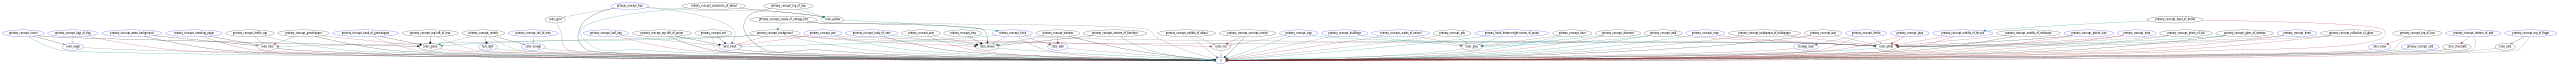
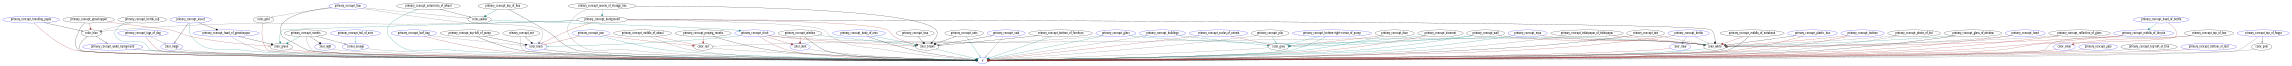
  strict digraph {
    fontname="Fira Sans"
    node [color=black fontname="Fira Sans"]
    edge [arrowhead=onormal color=brown fontname="Fira Sans"]
    primary_concept_rope [color=blue]
    y [color=blue]
    color_white
    primary_concept_insect [color=blue]
    color_green
    color_beige [color=blue]
    color_grey
    primary_concept_buildings [color=blue]
    primary_concept_scales_of_animal [color=blue]
    primary_concept_body_of_ants [color=blue]
    color_brown
    primary_concept_tail_of_ants [color=blue]
-   color_orange [color=blue]
+   color_orange [color=blue label=corner_orange]
    primary_concept_top_of_box
    color_silver [color=blue]
    n16 [color=blue label=primary_concept_leaf_bag]
    color_black [color=blue]
    primary_concept_ants
    primary_concept_pile
    primary_concept_background
    color_blue
    primary_concept_wall
    primary_concept_bee [color=blue]
    color_yellow
    color_gold
    primary_concept_clock [color=blue]
    primary_concept_grasshopper
    primary_concept_seal [color=blue]
    primary_concept_water_background [color=blue]
    primary_concept_toiletpaper_of_toiletpaper
    primary_concept_onesie_of_storage_box
-   color_light [color=blue label=text_light]
+   color_light [color=blue]
    primary_concept_middle_of_wheel
    color_red
    primary_concept_outercircle_of_wheel
    primary_concept_legs_of_dog [color=blue]
-   "primary_concept_bottom-right-corner_of_pump" [color=blue label="primary_head_bottom-right-corner_of_pump"]
+   "primary_concept_bottom-right-corner_of_pump" [color=blue]
    "primary_concept_top-left_of_pump"
    primary_concept_head_of_grasshopper [color=blue]
    primary_concept_branding_paper [color=blue]
    primary_concept_text
    primary_concept_bottle [color=blue]
-   color_clear [color=blue label=storage_clear]
+   color_clear [color=blue]
    primary_concept_bottle_cap
    primary_concept_pipe [color=blue]
    primary_concept_ant
    primary_concept_middle_of_bicycle [color=blue]
    primary_concept_tree
    "primary_concept_top-left_of_tree"
-   primary_concept_sign [color=blue]
+   primary_concept_sign [color=blue label=primary_concept_glass]
    primary_concept_middle_of_notebook
    primary_concept_plastic_box [color=blue]
-   primary_concept_note [color=blue]
+   primary_concept_note [color=blue label=primary_concept_bottom]
    primary_concept_photo_of_kid
    primary_concept_top_of_bee
    color_dark [color=blue]
    primary_concept_mantis
    primary_concept_door
    primary_concept_doormat
    primary_concept_bottom_of_leaf [color=blue]
-   color_chocolate
-   primary_concept_praying_mantis [label=primary_concept_concept_mantis]
+   primary_concept_praying_mantis
    primary_concept_top_of_finger [color=blue]
    color_pink
-   primary_concept_head_of_bottle
+   primary_concept_head_of_bottle [color=blue]
    primary_concept_bottom_of_furniture
    primary_concept_window
    primary_concept_glass_of_window
    primary_concept_hand [color=blue]
    primary_concept_reflection_of_glass
    primary_concept_pen [color=blue]
    primary_concept_rope -> y [arrowhead=box color=teal]
    primary_concept_rope -> color_white
    color_white -> y [arrowhead=box color=teal]
    primary_concept_insect -> y [color=teal]
-   primary_concept_insect -> color_green [arrowhead=diamond color=black]
+   primary_concept_insect -> primary_concept_head_of_grasshopper [arrowhead=diamond color=black]
    primary_concept_insect -> color_beige [color=black]
    color_green -> y [arrowhead=diamond]
    color_beige -> y [arrowhead=box color=gray40]
    color_grey -> y [arrowhead=diamond color=gray40]
    primary_concept_buildings -> y [arrowhead=diamond color=gray40]
    primary_concept_buildings -> color_grey [arrowhead=diamond color=teal]
    primary_concept_scales_of_animal -> y [arrowhead=box]
    primary_concept_scales_of_animal -> color_grey
    primary_concept_body_of_ants -> y [arrowhead=diamond color=black]
    primary_concept_body_of_ants -> color_brown [arrowhead=box color=teal]
    color_brown -> y [arrowhead=box color=teal]
    primary_concept_tail_of_ants -> color_orange [color=teal]
    color_orange -> y [arrowhead=diamond color=gray40]
    primary_concept_top_of_box -> y [arrowhead=box color=gray40]
    primary_concept_top_of_box -> color_silver [arrowhead=diamond]
    color_silver -> y [arrowhead=box]
    n16 -> y [arrowhead=diamond]
    n16 -> color_black [color=gray40]
    color_black -> y [color=black]
-   primary_concept_ants -> y
+   primary_concept_ants -> y [color=teal]
    primary_concept_ants -> color_brown [arrowhead=box color=black]
    primary_concept_pile -> y [arrowhead=diamond color=gray40]
    primary_concept_pile -> color_grey [color=teal]
    primary_concept_background -> y [arrowhead=box color=gray40]
-   primary_concept_background -> color_white [arrowhead=box color=gray40]
+   primary_concept_background -> color_white [arrowhead=box color=black]
    primary_concept_background -> color_green [arrowhead=diamond color=teal]
    primary_concept_background -> color_brown [arrowhead=box]
    primary_concept_background -> color_black
    primary_concept_background -> color_blue [arrowhead=box color=gray40]
    color_blue -> y [arrowhead=box color=black]
    primary_concept_wall -> y [color=teal]
    primary_concept_wall -> color_white [arrowhead=box]
    primary_concept_wall -> color_grey [color=teal]
    primary_concept_bee -> y [arrowhead=diamond color=black]
    primary_concept_bee -> color_black [arrowhead=box color=gray40]
    primary_concept_bee -> color_yellow [color=gray40]
    primary_concept_bee -> color_gold [color=gray40]
    color_yellow -> primary_concept_clock [arrowhead=diamond color=teal]
    color_gold -> y
    primary_concept_clock -> y [arrowhead=diamond]
    primary_concept_clock -> color_white [arrowhead=diamond color=gray40]
    primary_concept_clock -> color_brown
    primary_concept_clock -> color_black [color=teal]
    primary_concept_clock -> color_dark [arrowhead=box]
    primary_concept_grasshopper -> y [color=black]
    primary_concept_grasshopper -> color_green
    primary_concept_grasshopper -> color_blue [arrowhead=diamond]
    primary_concept_seal -> y [color=gray40]
+   primary_concept_seal -> color_brown [color=black]
    primary_concept_water_background -> y [arrowhead=diamond color=black]
-   primary_concept_water_background -> color_blue [color=black]
+   color_blue -> primary_concept_water_background [color=black]
    primary_concept_toiletpaper_of_toiletpaper -> y [arrowhead=box color=gray40]
    primary_concept_toiletpaper_of_toiletpaper -> color_white
    primary_concept_onesie_of_storage_box -> y [color=gray40]
    primary_concept_onesie_of_storage_box -> color_brown [arrowhead=diamond color=black]
    primary_concept_onesie_of_storage_box -> primary_concept_background [arrowhead=diamond color=teal]
    color_light -> y [arrowhead=box color=gray40]
    primary_concept_middle_of_wheel -> y [arrowhead=box color=gray40]
    primary_concept_middle_of_wheel -> color_red
    color_red -> y [color=gray40]
    primary_concept_outercircle_of_wheel -> y [color=teal]
    primary_concept_outercircle_of_wheel -> color_yellow [color=black]
    primary_concept_legs_of_dog -> y [arrowhead=diamond]
    primary_concept_legs_of_dog -> color_beige [color=gray40]
    "primary_concept_bottom-right-corner_of_pump" -> y [color=teal]
    "primary_concept_bottom-right-corner_of_pump" -> color_grey [color=teal]
    "primary_concept_top-left_of_pump" -> y [arrowhead=box color=black]
    "primary_concept_top-left_of_pump" -> color_black [arrowhead=diamond color=black]
    primary_concept_head_of_grasshopper -> y [color=gray40]
    primary_concept_head_of_grasshopper -> color_green [arrowhead=box color=black]
    primary_concept_branding_paper -> y
    primary_concept_branding_paper -> color_blue [color=black]
    primary_concept_text -> y [arrowhead=diamond color=black]
    primary_concept_text -> color_white [color=gray40]
    primary_concept_bottle -> y
    primary_concept_bottle -> color_white [color=gray40]
    primary_concept_bottle -> color_clear [arrowhead=box color=gray40]
    color_clear -> y
    primary_concept_bottle_cap -> y [arrowhead=diamond color=teal]
    primary_concept_bottle_cap -> color_blue [color=gray40]
    primary_concept_pipe -> y [arrowhead=box]
-   primary_concept_pipe -> color_white [arrowhead=box]
    primary_concept_ant -> y [arrowhead=box color=gray40]
    primary_concept_ant -> color_black [arrowhead=diamond color=black]
    primary_concept_middle_of_bicycle -> y [arrowhead=diamond]
    primary_concept_middle_of_bicycle -> color_white [arrowhead=box]
    primary_concept_tree -> color_brown [arrowhead=box color=black]
    "primary_concept_top-left_of_tree" -> y [color=gray40]
-   "primary_concept_top-left_of_tree" -> color_green [arrowhead=box color=black]
    primary_concept_sign -> y [arrowhead=diamond color=teal]
    primary_concept_sign -> color_white [arrowhead=diamond color=teal]
    primary_concept_sign -> color_red [color=gray40]
    primary_concept_middle_of_notebook -> y [arrowhead=diamond color=black]
    primary_concept_middle_of_notebook -> color_white [arrowhead=box]
    primary_concept_plastic_box -> y [arrowhead=diamond]
    primary_concept_plastic_box -> color_white [arrowhead=box color=black]
    primary_concept_note -> y [arrowhead=box]
    primary_concept_note -> color_white [arrowhead=box]
    primary_concept_photo_of_kid -> y [arrowhead=box color=gray40]
    primary_concept_photo_of_kid -> color_white [arrowhead=box color=gray40]
    primary_concept_top_of_bee -> y [color=black]
    primary_concept_top_of_bee -> color_yellow [arrowhead=box color=teal]
    color_dark -> y [arrowhead=diamond color=gray40]
    primary_concept_mantis -> y [color=gray40]
    primary_concept_mantis -> color_green [arrowhead=diamond color=teal]
    primary_concept_mantis -> color_orange [color=black]
    primary_concept_mantis -> color_light [arrowhead=box color=black]
    primary_concept_door -> y [arrowhead=diamond color=teal]
    primary_concept_door -> color_grey
    primary_concept_doormat -> y
    primary_concept_doormat -> color_grey [arrowhead=box color=teal]
    primary_concept_bottom_of_leaf -> y [arrowhead=box]
-   primary_concept_bottom_of_leaf -> color_chocolate [arrowhead=diamond]
-   color_chocolate -> y [arrowhead=diamond color=black]
    primary_concept_praying_mantis -> y [arrowhead=diamond color=black]
    primary_concept_praying_mantis -> color_red [arrowhead=diamond]
    primary_concept_top_of_finger -> y [arrowhead=diamond color=gray40]
    primary_concept_top_of_finger -> color_pink [color=black]
    color_pink -> y [arrowhead=box color=gray40]
    primary_concept_head_of_bottle -> y [arrowhead=box]
    primary_concept_head_of_bottle -> primary_concept_middle_of_bicycle [arrowhead=diamond color=teal]
    primary_concept_bottom_of_furniture -> y [arrowhead=diamond color=teal]
    primary_concept_bottom_of_furniture -> color_brown [color=black]
    primary_concept_window -> y [arrowhead=diamond color=black]
    primary_concept_window -> color_brown [arrowhead=box color=teal]
    primary_concept_window -> color_dark [arrowhead=box]
    primary_concept_glass_of_window -> y [color=black]
    primary_concept_glass_of_window -> color_white [arrowhead=diamond color=teal]
    primary_concept_hand -> y [arrowhead=box]
    primary_concept_hand -> color_white [arrowhead=diamond color=gray40]
    primary_concept_reflection_of_glass -> y [arrowhead=diamond]
    primary_concept_reflection_of_glass -> color_white [color=gray40]
    primary_concept_pen -> y [arrowhead=diamond color=teal]
    primary_concept_pen -> color_black
    primary_concept_pen -> color_red [arrowhead=diamond]
  }
